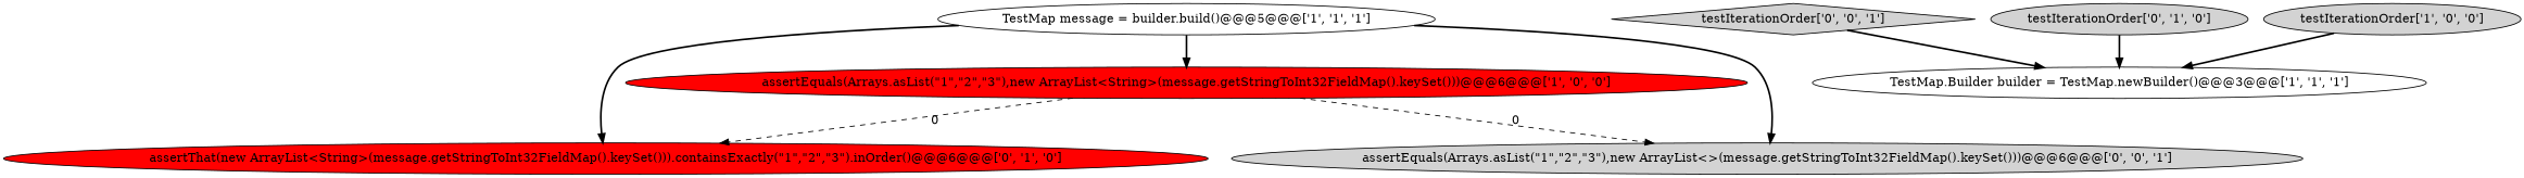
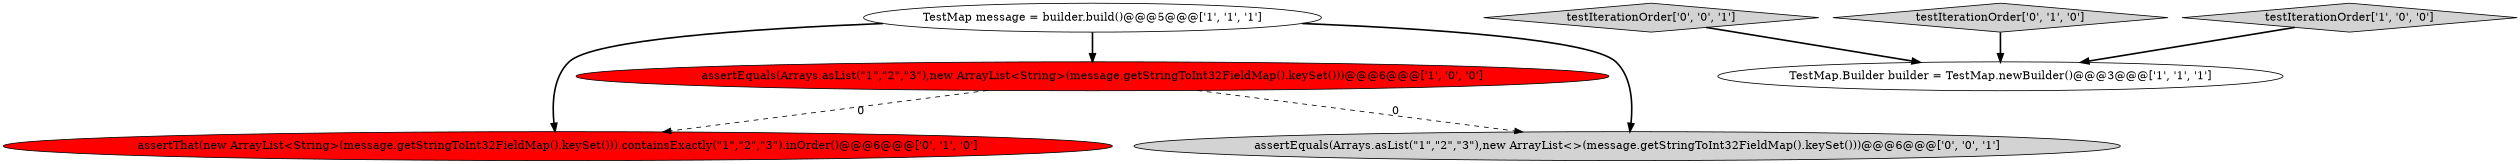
  digraph {
    node [fillcolor=lightgray shape=ellipse style=filled]
    edge [style=bold]
    n1 [fillcolor=red label="assertEquals(Arrays.asList(\"1\",\"2\",\"3\"),new ArrayList<String>(message.getStringToInt32FieldMap().keySet()))@@@6@@@['1', '0', '0']"]
    n2 [fillcolor=red label="assertThat(new ArrayList<String>(message.getStringToInt32FieldMap().keySet())).containsExactly(\"1\",\"2\",\"3\").inOrder()@@@6@@@['0', '1', '0']"]
    n3 [label="assertEquals(Arrays.asList(\"1\",\"2\",\"3\"),new ArrayList<>(message.getStringToInt32FieldMap().keySet()))@@@6@@@['0', '0', '1']"]
    n4 [fillcolor=white label="TestMap message = builder.build()@@@5@@@['1', '1', '1']"]
    n5 [label="testIterationOrder['0', '0', '1']" shape=diamond]
    n6 [fillcolor=white label="TestMap.Builder builder = TestMap.newBuilder()@@@3@@@['1', '1', '1']"]
-   n7 [label="testIterationOrder['0', '1', '0']"]
-   n8 [label="testIterationOrder['1', '0', '0']"]
+   n7 [label="testIterationOrder['0', '1', '0']" shape=diamond]
+   n8 [label="testIterationOrder['1', '0', '0']" shape=diamond]
    n1 -> n2 [label=0 style=dashed]
    n1 -> n3 [label=0 style=dashed]
    n4 -> n1
    n4 -> n2
    n4 -> n3
    n5 -> n6
    n7 -> n6
    n8 -> n6
  }
